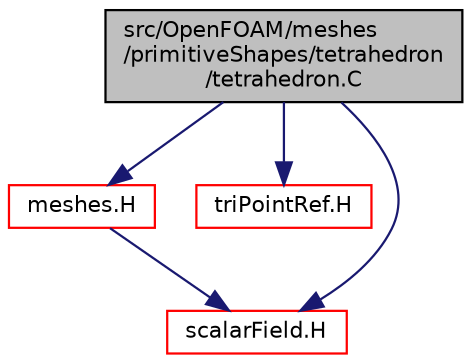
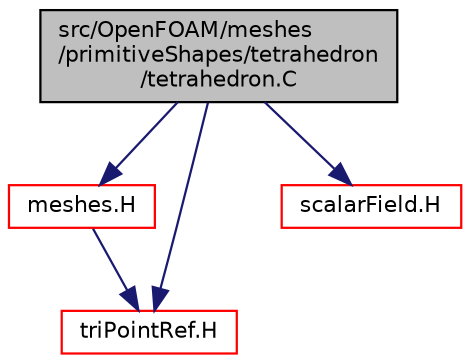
  digraph {
    node [color=red fontname=Helvetica fontsize=10 shape=record]
    edge [color=midnightblue fontname=Helvetica fontsize=10 labelfontname=Helvetica labelfontsize=10 style=solid]
    n1 [color=black fillcolor=grey75 fontcolor=black height=0.2 label="src/OpenFOAM/meshes\l/primitiveShapes/tetrahedron\l/tetrahedron.C" style=filled width=0.4]
    n2 [height=0.2 label="meshes.H" width=0.4]
    n3 [height=0.2 label="triPointRef.H" width=0.4]
    n4 [height=0.2 label="scalarField.H" width=0.4]
    n1 -> n2
    n1 -> n3
    n1 -> n4
-   n2 -> n4
+   n2 -> n3
  }
